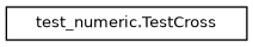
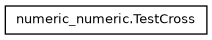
  digraph {
    rankdir=LR
-   n1 [color=black fillcolor=white fontname=Helvetica fontsize=10 height=0.2 label="test_numeric.TestCross" shape=record style=filled width=0.4]
+   n1 [color=black fillcolor=white fontname=Helvetica fontsize=10 height=0.2 label="numeric_numeric.TestCross" shape=record style=filled width=0.4]
  }
